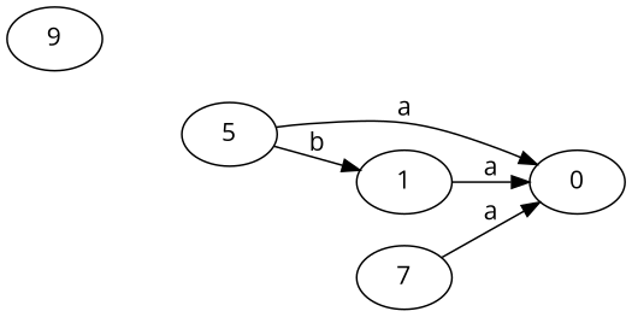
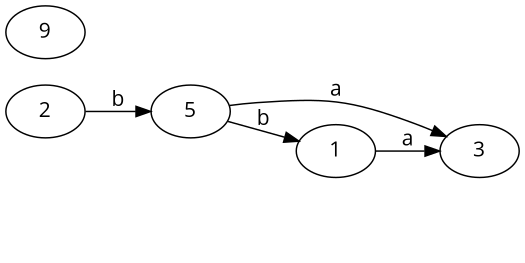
  strict digraph {
    fontname="Open Sans"
    rankdir=LR
    node [fontname="Open Sans"]
    edge [fontname="Open Sans"]
+   2
    5
-   3 [label=0]
+   3
    1
    n5 [label=9]
-   7
+   2 -> 5 [label=b]
    5 -> 3 [label=a]
    5 -> 1 [label=b]
    1 -> 3 [label=a]
-   7 -> 3 [label=a]
  }
